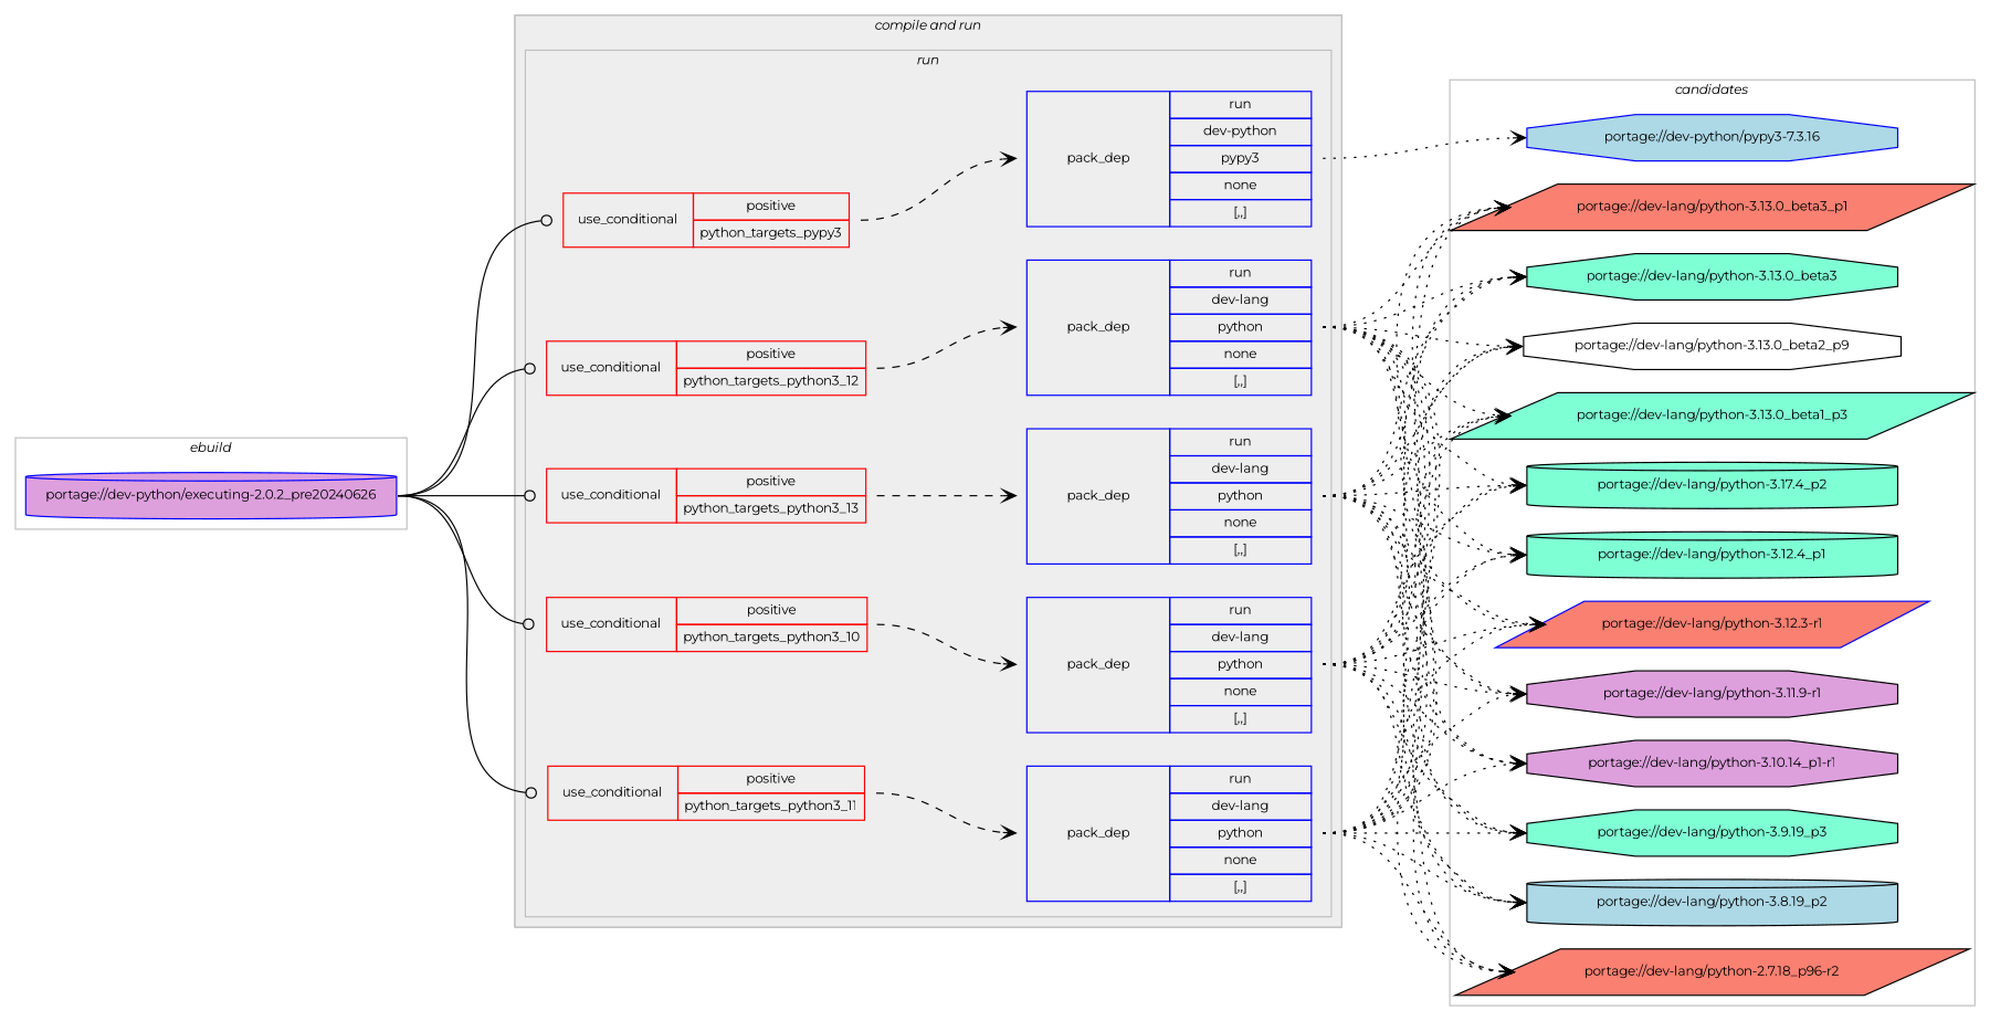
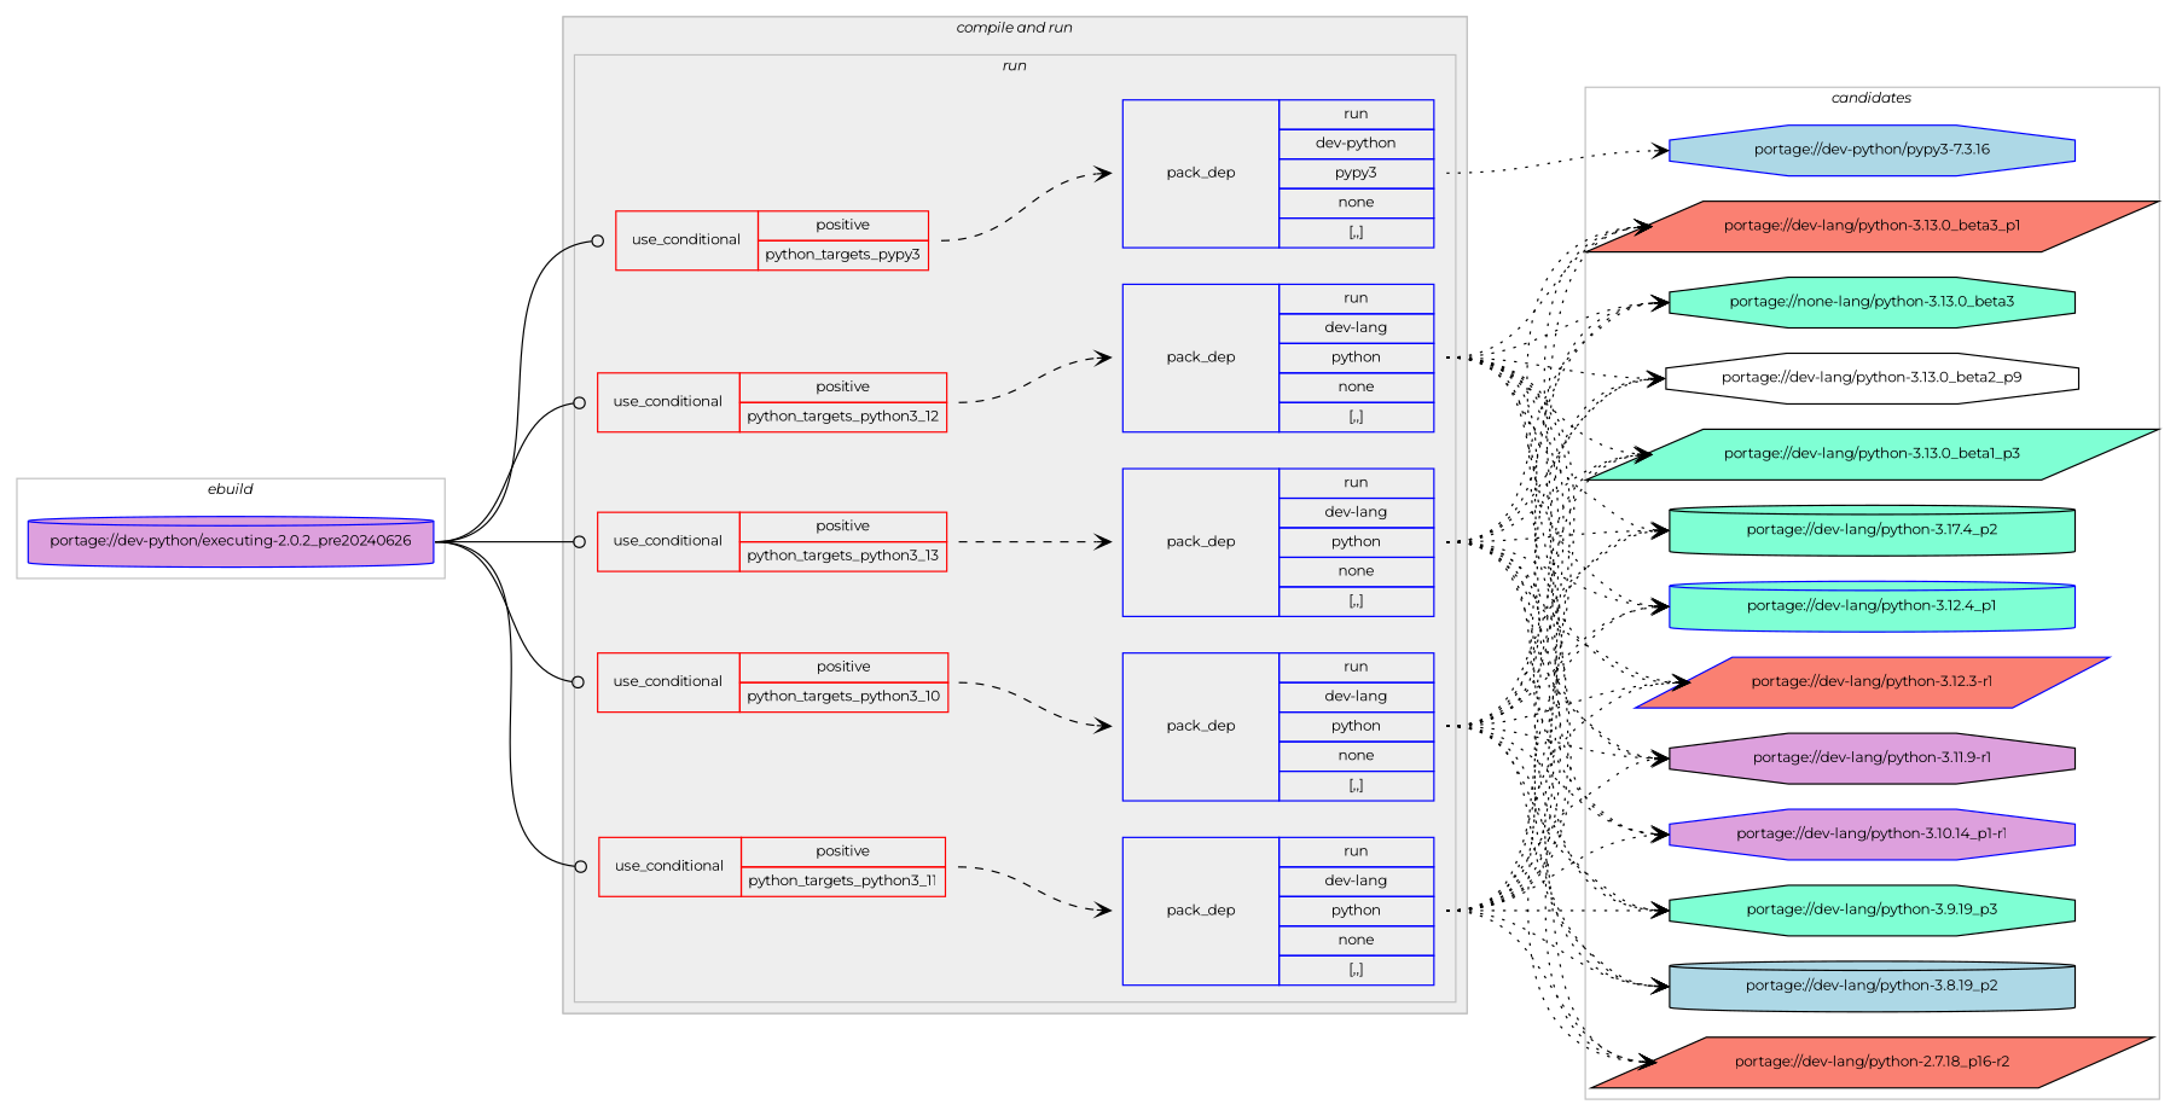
  digraph {
    compound=true
    concentrate=true
    fontname=Montserrat
    fontsize=10
    newrank=true
    rankdir=LR
    ranksep=1.5
    node [color=blue fontname=Montserrat fontsize=10 shape=none style=filled]
    edge [arrowhead=vee fontname=Montserrat headport=w style=dotted tailport=e weight=100]
    n1 [fillcolor=plum label="portage://dev-python/executing-2.0.2_pre20240626" shape=cylinder width=4]
    n2 [label=<<TABLE BORDER="0" CELLBORDER="1" CELLSPACING="0" CELLPADDING="4" WIDTH="220"><TR><TD ROWSPAN="6" CELLPADDING="30">pack_dep</TD></TR><TR><TD WIDTH="110">run</TD></TR><TR><TD>dev-python</TD></TR><TR><TD>pypy3</TD></TR><TR><TD>none</TD></TR><TR><TD>[,,]</TD></TR></TABLE>> style=""]
    n3 [color=red label=<<TABLE BORDER="0" CELLBORDER="1" CELLSPACING="0" CELLPADDING="4"><TR><TD ROWSPAN="3" CELLPADDING="10">use_conditional</TD></TR><TR><TD>positive</TD></TR><TR><TD>python_targets_pypy3</TD></TR></TABLE>> style=""]
    n4 [label=<<TABLE BORDER="0" CELLBORDER="1" CELLSPACING="0" CELLPADDING="4" WIDTH="220"><TR><TD ROWSPAN="6" CELLPADDING="30">pack_dep</TD></TR><TR><TD WIDTH="110">run</TD></TR><TR><TD>dev-lang</TD></TR><TR><TD>python</TD></TR><TR><TD>none</TD></TR><TR><TD>[,,]</TD></TR></TABLE>> style=""]
    n5 [color=red label=<<TABLE BORDER="0" CELLBORDER="1" CELLSPACING="0" CELLPADDING="4"><TR><TD ROWSPAN="3" CELLPADDING="10">use_conditional</TD></TR><TR><TD>positive</TD></TR><TR><TD>python_targets_python3_10</TD></TR></TABLE>> style=""]
    n6 [label=<<TABLE BORDER="0" CELLBORDER="1" CELLSPACING="0" CELLPADDING="4" WIDTH="220"><TR><TD ROWSPAN="6" CELLPADDING="30">pack_dep</TD></TR><TR><TD WIDTH="110">run</TD></TR><TR><TD>dev-lang</TD></TR><TR><TD>python</TD></TR><TR><TD>none</TD></TR><TR><TD>[,,]</TD></TR></TABLE>> style=""]
    n7 [color=red label=<<TABLE BORDER="0" CELLBORDER="1" CELLSPACING="0" CELLPADDING="4"><TR><TD ROWSPAN="3" CELLPADDING="10">use_conditional</TD></TR><TR><TD>positive</TD></TR><TR><TD>python_targets_python3_11</TD></TR></TABLE>> style=""]
    n8 [label=<<TABLE BORDER="0" CELLBORDER="1" CELLSPACING="0" CELLPADDING="4" WIDTH="220"><TR><TD ROWSPAN="6" CELLPADDING="30">pack_dep</TD></TR><TR><TD WIDTH="110">run</TD></TR><TR><TD>dev-lang</TD></TR><TR><TD>python</TD></TR><TR><TD>none</TD></TR><TR><TD>[,,]</TD></TR></TABLE>> style=""]
    n9 [color=red label=<<TABLE BORDER="0" CELLBORDER="1" CELLSPACING="0" CELLPADDING="4"><TR><TD ROWSPAN="3" CELLPADDING="10">use_conditional</TD></TR><TR><TD>positive</TD></TR><TR><TD>python_targets_python3_12</TD></TR></TABLE>> style=""]
    n10 [label=<<TABLE BORDER="0" CELLBORDER="1" CELLSPACING="0" CELLPADDING="4" WIDTH="220"><TR><TD ROWSPAN="6" CELLPADDING="30">pack_dep</TD></TR><TR><TD WIDTH="110">run</TD></TR><TR><TD>dev-lang</TD></TR><TR><TD>python</TD></TR><TR><TD>none</TD></TR><TR><TD>[,,]</TD></TR></TABLE>> style=""]
    n11 [color=red label=<<TABLE BORDER="0" CELLBORDER="1" CELLSPACING="0" CELLPADDING="4"><TR><TD ROWSPAN="3" CELLPADDING="10">use_conditional</TD></TR><TR><TD>positive</TD></TR><TR><TD>python_targets_python3_13</TD></TR></TABLE>> style=""]
    n12 [fillcolor=lightblue label="portage://dev-python/pypy3-7.3.16" shape=octagon width=4]
    n13 [color=black fillcolor=salmon label="portage://dev-lang/python-3.13.0_beta3_p1" shape=parallelogram width=4]
-   n14 [color=black fillcolor=aquamarine label="portage://dev-lang/python-3.13.0_beta3" shape=octagon width=4]
+   n14 [color=black fillcolor=aquamarine label="portage://none-lang/python-3.13.0_beta3" shape=octagon width=4]
    n15 [color=black fillcolor=white label="portage://dev-lang/python-3.13.0_beta2_p9" shape=octagon width=4]
    n16 [color=black fillcolor=aquamarine label="portage://dev-lang/python-3.13.0_beta1_p3" shape=parallelogram width=4]
    n17 [color=black fillcolor=aquamarine label="portage://dev-lang/python-3.17.4_p2" shape=cylinder width=4]
-   n18 [color=black fillcolor=aquamarine label="portage://dev-lang/python-3.12.4_p1" shape=cylinder width=4]
+   n18 [fillcolor=aquamarine label="portage://dev-lang/python-3.12.4_p1" shape=cylinder width=4]
    n19 [fillcolor=salmon label="portage://dev-lang/python-3.12.3-r1" shape=parallelogram width=4]
    n20 [color=black fillcolor=plum label="portage://dev-lang/python-3.11.9-r1" shape=octagon width=4]
-   n21 [color=black fillcolor=plum label="portage://dev-lang/python-3.10.14_p1-r1" shape=octagon width=4]
+   n21 [fillcolor=plum label="portage://dev-lang/python-3.10.14_p1-r1" shape=octagon width=4]
    n22 [color=black fillcolor=aquamarine label="portage://dev-lang/python-3.9.19_p3" shape=octagon width=4]
    n23 [color=black fillcolor=lightblue label="portage://dev-lang/python-3.8.19_p2" shape=cylinder width=4]
-   n24 [color=black fillcolor=salmon label="portage://dev-lang/python-2.7.18_p96-r2" shape=parallelogram width=4]
+   n24 [color=black fillcolor=salmon label="portage://dev-lang/python-2.7.18_p16-r2" shape=parallelogram width=4]
    subgraph cluster_1 {
      color=gray
      label=<<i>dependencies</i>>
      subgraph cluster_2 {
        color=gray
        fillcolor="#eeeeee"
        label=<<i>compile</i>>
        style=filled
      }
      subgraph cluster_3 {
        color=gray
        fillcolor="#eeeeee"
        label=<<i>compile and run</i>>
        style=filled
      }
      subgraph cluster_4 {
        color=gray
        fillcolor="#eeeeee"
        label=<<i>run</i>>
        style=filled
        subgraph sub_5 {
          color=gray
          fillcolor="#eeeeee"
          label=<<i>run</i>>
          style=filled
          n3
          subgraph sub_6 {
            color=gray
            fillcolor="#eeeeee"
            label=<<i>run</i>>
            style=filled
            n2
          }
        }
        subgraph sub_7 {
          color=gray
          fillcolor="#eeeeee"
          label=<<i>run</i>>
          style=filled
          n5
          subgraph sub_8 {
            color=gray
            fillcolor="#eeeeee"
            label=<<i>run</i>>
            style=filled
            n4
          }
        }
        subgraph sub_9 {
          color=gray
          fillcolor="#eeeeee"
          label=<<i>run</i>>
          style=filled
          n7
          subgraph sub_10 {
            color=gray
            fillcolor="#eeeeee"
            label=<<i>run</i>>
            style=filled
            n6
          }
        }
        subgraph sub_11 {
          color=gray
          fillcolor="#eeeeee"
          label=<<i>run</i>>
          style=filled
          n9
          subgraph sub_12 {
            color=gray
            fillcolor="#eeeeee"
            label=<<i>run</i>>
            style=filled
            n8
          }
        }
        subgraph sub_13 {
          color=gray
          fillcolor="#eeeeee"
          label=<<i>run</i>>
          style=filled
          n11
          subgraph sub_14 {
            color=gray
            fillcolor="#eeeeee"
            label=<<i>run</i>>
            style=filled
            n10
          }
        }
      }
    }
    subgraph cluster_15 {
      color=gray
      label=<<i>ebuild</i>>
      n1
    }
    subgraph cluster_16 {
      color=gray
      label=<<i>candidates</i>>
      rank=same
      subgraph sub_17 {
        color=black
        label=<<i>candidates</i>>
        nodesep=1
        rank=same
        n12
      }
      subgraph sub_18 {
        color=black
        label=<<i>candidates</i>>
        nodesep=1
        rank=same
        n13
        n14
        n15
        n16
        n17
        n18
        n19
        n20
        n21
        n22
        n23
        n24
      }
      subgraph sub_19 {
        color=black
        label=<<i>candidates</i>>
        nodesep=1
        rank=same
        n13
        n14
        n15
        n16
        n17
        n18
        n19
        n20
        n21
        n22
        n23
        n24
      }
      subgraph sub_20 {
        color=black
        label=<<i>candidates</i>>
        nodesep=1
        rank=same
        n13
        n14
        n15
        n16
        n17
        n18
        n19
        n20
        n21
        n22
        n23
        n24
      }
      subgraph sub_21 {
        color=black
        label=<<i>candidates</i>>
        nodesep=1
        rank=same
        n13
        n14
        n15
        n16
        n17
        n18
        n19
        n20
        n21
        n22
        n23
        n24
      }
    }
    n1 -> n3 [arrowhead=odot style=solid weight=20]
    n1 -> n5 [arrowhead=odot style=solid weight=20]
    n1 -> n7 [arrowhead=odot style=solid weight=20]
    n1 -> n9 [arrowhead=odot style=solid weight=20]
    n1 -> n11 [arrowhead=odot style=solid weight=20]
    n2 -> n12
    n3 -> n2 [style=dashed weight=20]
    n4 -> n13
    n4 -> n14
    n4 -> n15
    n4 -> n16
    n4 -> n17
    n4 -> n18
    n4 -> n19
    n4 -> n20
    n4 -> n21
    n4 -> n22
    n4 -> n23
    n4 -> n24
    n5 -> n4 [style=dashed weight=20]
    n6 -> n13
    n6 -> n14
    n6 -> n15
    n6 -> n16
    n6 -> n17
    n6 -> n18
    n6 -> n19
    n6 -> n20
    n6 -> n21
    n6 -> n22
    n6 -> n23
    n6 -> n24
    n7 -> n6 [style=dashed weight=20]
    n8 -> n13
    n8 -> n14
    n8 -> n15
    n8 -> n16
    n8 -> n17
    n8 -> n18
    n8 -> n19
    n8 -> n20
    n8 -> n21
    n8 -> n22
    n8 -> n23
    n8 -> n24
    n9 -> n8 [style=dashed weight=20]
    n10 -> n13
    n10 -> n14
    n10 -> n15
    n10 -> n16
    n10 -> n17
    n10 -> n18
    n10 -> n19
    n10 -> n20
    n10 -> n21
    n10 -> n22
    n10 -> n23
    n10 -> n24
    n11 -> n10 [style=dashed weight=20]
  }
